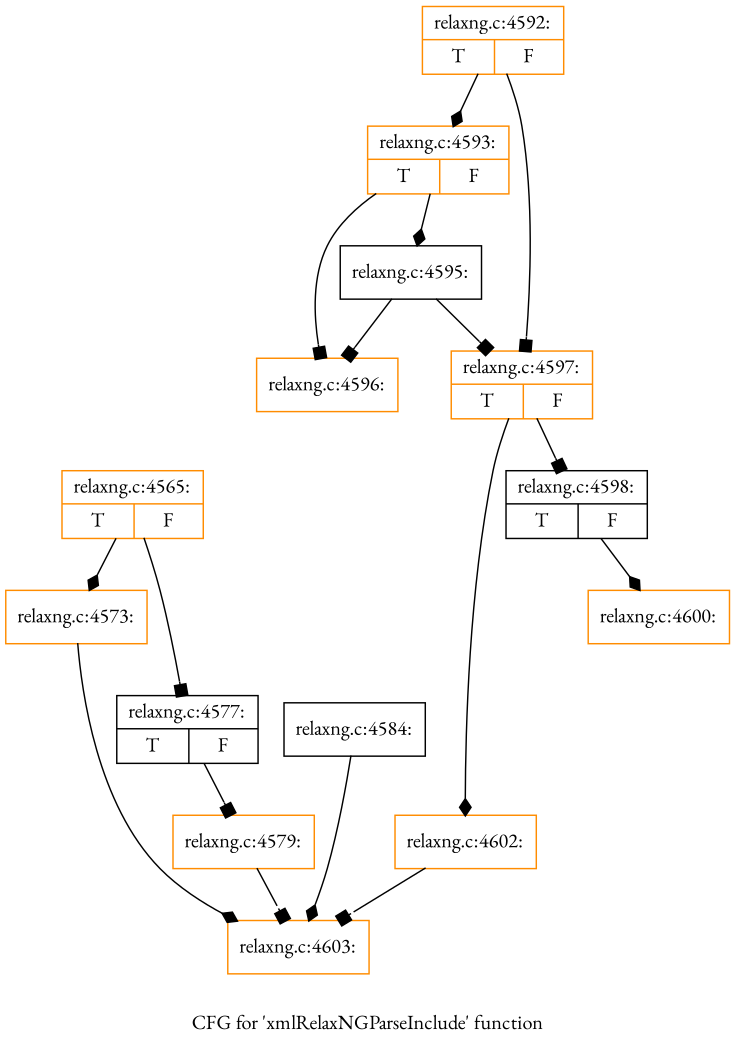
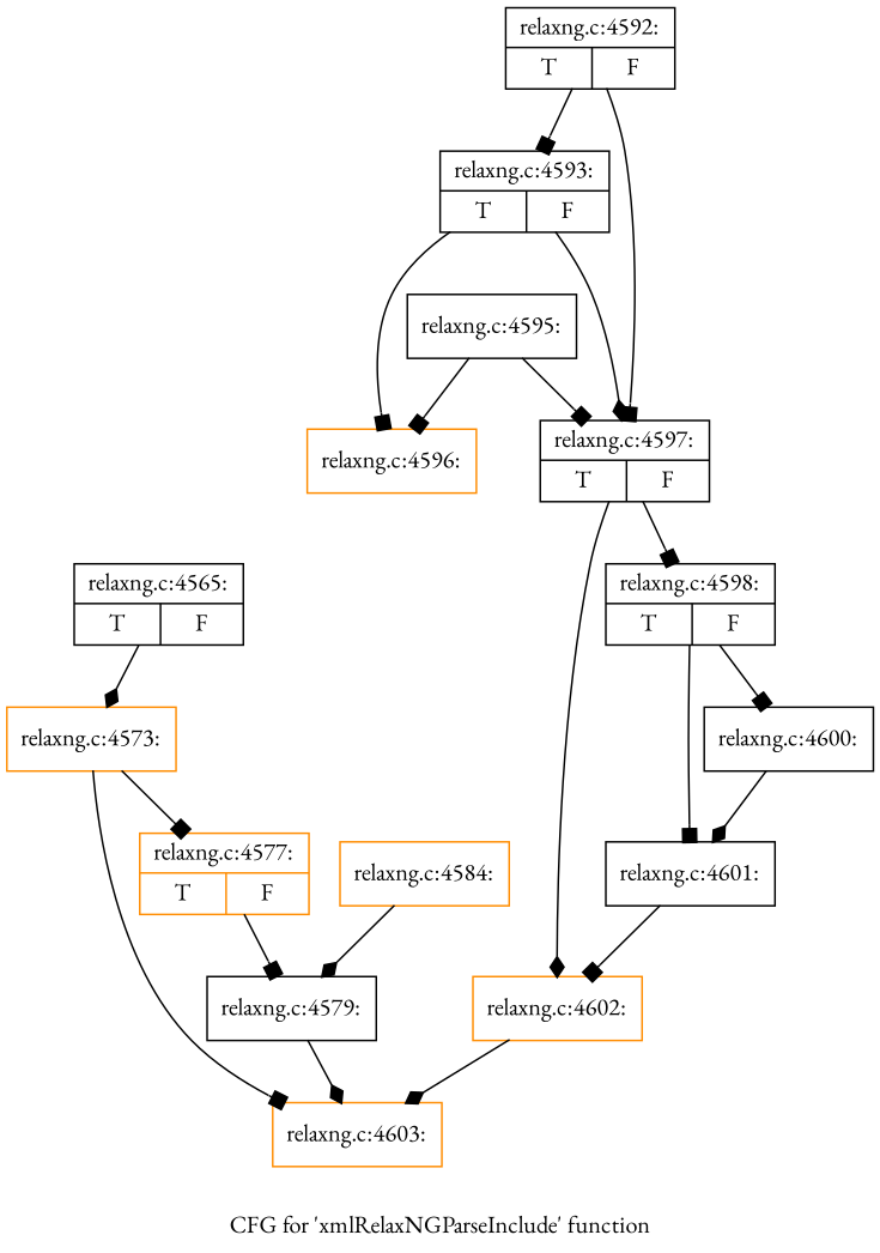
  digraph {
    fontname="EB Garamond"
    label="CFG for 'xmlRelaxNGParseInclude' function"
    node [color=black fontname="EB Garamond" shape=record]
    edge [arrowhead=box fontname="EB Garamond"]
-   n1 [color=darkorange label="{relaxng.c:4565:|{<s0>T|<s1>F}}"]
+   n1 [label="{relaxng.c:4565:|{<s0>T|<s1>F}}"]
    n2 [color=darkorange label="{relaxng.c:4573:}"]
-   n3 [label="{relaxng.c:4577:|{<s0>T|<s1>F}}"]
+   n3 [color=darkorange label="{relaxng.c:4577:|{<s0>T|<s1>F}}"]
    n4 [color=darkorange label="{relaxng.c:4603:}"]
-   n5 [color=darkorange label="{relaxng.c:4579:}"]
-   n6 [color=darkorange label="{relaxng.c:4592:|{<s0>T|<s1>F}}"]
-   n7 [color=darkorange label="{relaxng.c:4593:|{<s0>T|<s1>F}}"]
-   n8 [color=darkorange label="{relaxng.c:4597:|{<s0>T|<s1>F}}"]
-   n9 [label="{relaxng.c:4584:}"]
+   n5 [label="{relaxng.c:4579:}"]
+   n6 [label="{relaxng.c:4592:|{<s0>T|<s1>F}}"]
+   n7 [label="{relaxng.c:4593:|{<s0>T|<s1>F}}"]
+   n8 [label="{relaxng.c:4597:|{<s0>T|<s1>F}}"]
+   n9 [color=darkorange label="{relaxng.c:4584:}"]
    n10 [label="{relaxng.c:4595:}"]
    n11 [color=darkorange label="{relaxng.c:4596:}"]
    n12 [label="{relaxng.c:4598:|{<s0>T|<s1>F}}"]
    n13 [color=darkorange label="{relaxng.c:4602:}"]
-   n14 [color=darkorange label="{relaxng.c:4600:}"]
+   n14 [label="{relaxng.c:4600:}"]
+   n15 [label="{relaxng.c:4601:}"]
    n1 -> n2 [arrowhead=diamond]
-   n1 -> n3
-   n2 -> n4 [arrowhead=diamond]
+   n2 -> n3
+   n2 -> n4
    n3 -> n5
-   n5 -> n4
-   n6 -> n7 [arrowhead=diamond]
+   n5 -> n4 [arrowhead=diamond]
+   n6 -> n7
    n6 -> n8
-   n7 -> n10 [arrowhead=diamond]
+   n7 -> n8 [arrowhead=diamond]
    n7 -> n11
    n8 -> n12
    n8 -> n13 [arrowhead=diamond]
-   n9 -> n4 [arrowhead=diamond]
+   n9 -> n5 [arrowhead=diamond]
    n10 -> n8
    n10 -> n11
-   n12 -> n14 [arrowhead=diamond]
-   n13 -> n4
+   n12 -> n14
+   n12 -> n15
+   n13 -> n4 [arrowhead=diamond]
+   n14 -> n15 [arrowhead=diamond]
+   n15 -> n13
  }
